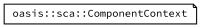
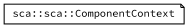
  digraph {
    rankdir=LR
    fontname="Source Code Pro"
-   n1 [color=black fillcolor=white fontname="Source Code Pro" fontsize=10 height=0.2 label="oasis::sca::ComponentContext" shape=note style=filled width=0.4]
+   n1 [color=black fillcolor=white fontname="Source Code Pro" fontsize=10 height=0.2 label="sca::sca::ComponentContext" shape=note style=filled width=0.4]
  }
